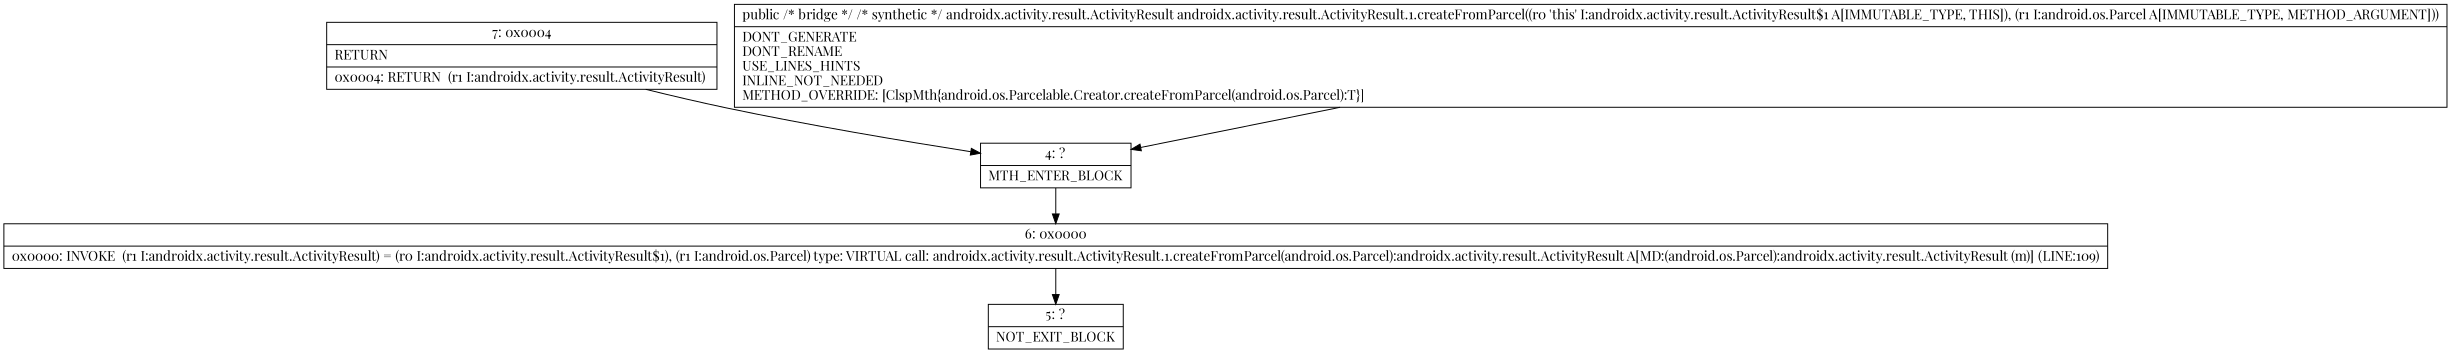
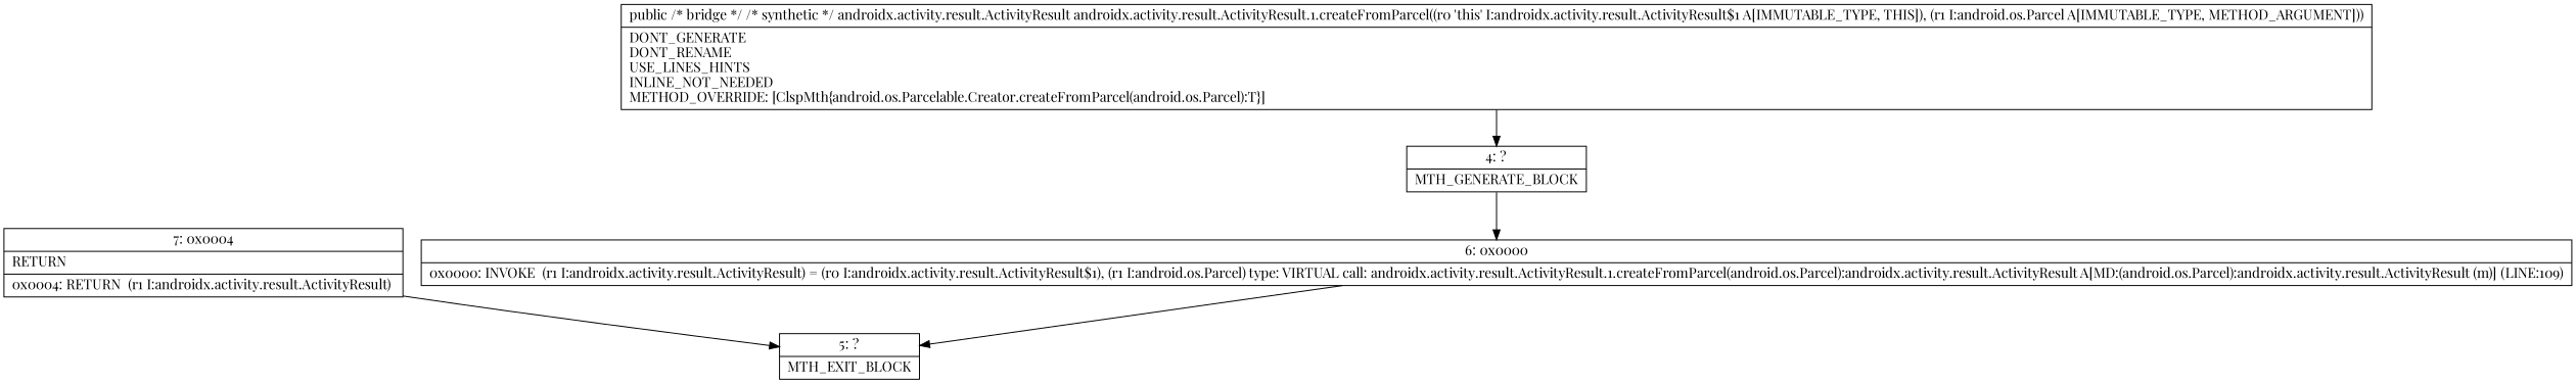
  digraph {
    fontname="Playfair Display"
    node [fontname="Playfair Display" shape=record]
    edge [fontname="Playfair Display"]
-   n1 [label="{4\:\ ?|MTH_ENTER_BLOCK\l}"]
+   n1 [label="{4\:\ ?|MTH_GENERATE_BLOCK\l}"]
    n2 [label="{6\:\ 0x0000|0x0000: INVOKE  (r1 I:androidx.activity.result.ActivityResult) = (r0 I:androidx.activity.result.ActivityResult$1), (r1 I:android.os.Parcel) type: VIRTUAL call: androidx.activity.result.ActivityResult.1.createFromParcel(android.os.Parcel):androidx.activity.result.ActivityResult A[MD:(android.os.Parcel):androidx.activity.result.ActivityResult (m)] (LINE:109)\l}"]
-   n3 [label="{5\:\ ?|NOT_EXIT_BLOCK\l}"]
+   n3 [label="{5\:\ ?|MTH_EXIT_BLOCK\l}"]
    n4 [label="{7\:\ 0x0004|RETURN\l|0x0004: RETURN  (r1 I:androidx.activity.result.ActivityResult) \l}"]
    n5 [label="{public \/* bridge *\/ \/* synthetic *\/ androidx.activity.result.ActivityResult androidx.activity.result.ActivityResult.1.createFromParcel((r0 'this' I:androidx.activity.result.ActivityResult$1 A[IMMUTABLE_TYPE, THIS]), (r1 I:android.os.Parcel A[IMMUTABLE_TYPE, METHOD_ARGUMENT]))  | DONT_GENERATE\lDONT_RENAME\lUSE_LINES_HINTS\lINLINE_NOT_NEEDED\lMETHOD_OVERRIDE: [ClspMth\{android.os.Parcelable.Creator.createFromParcel(android.os.Parcel):T\}]\l}"]
    n1 -> n2
    n2 -> n3
-   n4 -> n1
+   n4 -> n3
    n5 -> n1
  }
